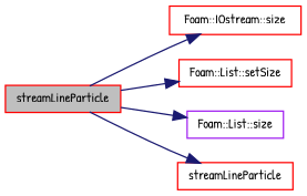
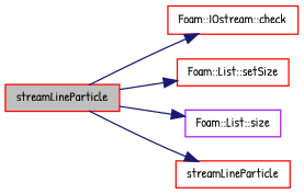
  digraph {
    rankdir=LR
    fontname="Patrick Hand"
    node [color=red fontname="Patrick Hand" fontsize=10 shape=record]
    edge [color=midnightblue fontname="Patrick Hand" fontsize=10 labelfontname=Helvetica labelfontsize=10 style=solid]
    n1 [fillcolor=grey75 fontcolor=black height=0.2 label=streamLineParticle style=filled width=0.4]
-   n2 [height=0.2 label="Foam::IOstream::size" width=0.4]
+   n2 [height=0.2 label="Foam::IOstream::check" width=0.4]
    n3 [height=0.2 label="Foam::List::setSize" width=0.4]
    n4 [color=purple height=0.2 label="Foam::List::size" width=0.4]
    n5 [height=0.2 label=streamLineParticle width=0.4]
    n1 -> n2
    n1 -> n3
    n1 -> n4
    n1 -> n5
  }
